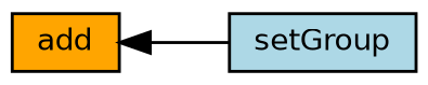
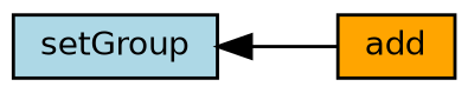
  digraph {
    rankdir=LR
    node [color=black fontname=Helvetica fontsize=10 shape=record style=filled]
    n1 [fillcolor=lightblue fontcolor=black height=0.2 label=setGroup width=0.4]
    n2 [fillcolor=orange height=0.2 label=add width=0.4]
-   n2 -> n1 [color=black dir=back fontname=Helvetica fontsize=10 labelfontname=Helvetica labelfontsize=10 style=solid]
+   n1 -> n2 [color=black dir=back fontname=Helvetica fontsize=10 labelfontname=Helvetica labelfontsize=10 style=solid]
  }
